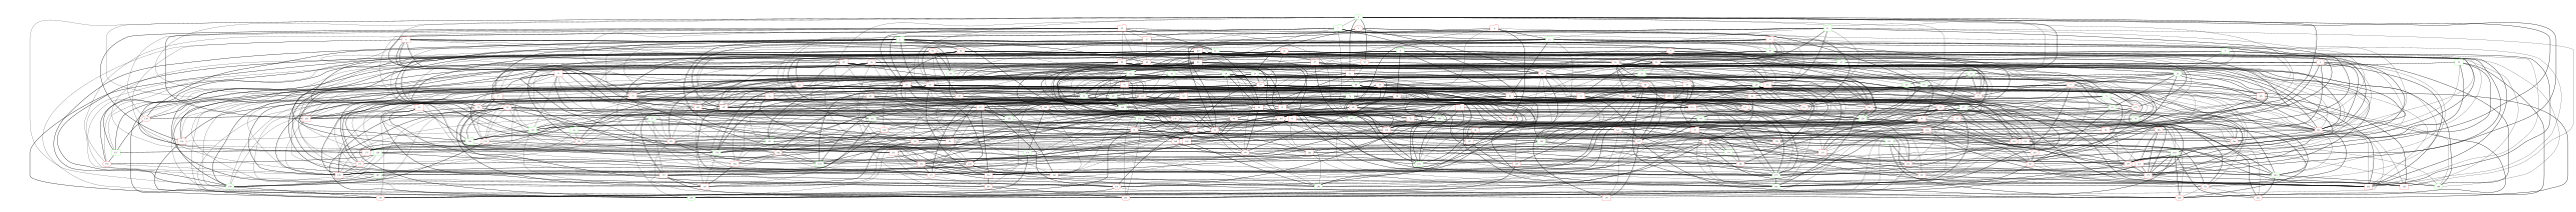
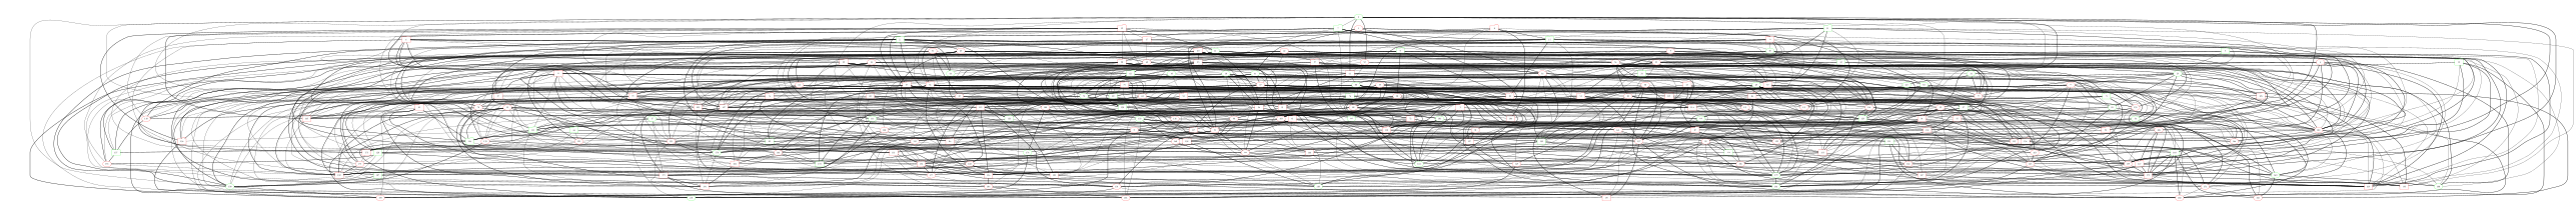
  graph {
    fontname="EB Garamond"
    node [color=red fillcolor=white fixedsize=true fontname="EB Garamond" shape=ellipse style=filled]
    edge [fontname="EB Garamond" style=bold]
    0 [color=green shape=folder]
    33 [shape=folder]
    165
    107 [shape=folder]
    159
    54 [color=green]
    100
    117 [shape=folder]
    139
    85 [shape=folder]
    57 [shape=folder]
    58
    161 [color=green]
    130 [color=green shape=folder]
    36 [shape=folder]
    199
    94 [shape=folder]
    89 [color=green shape=folder]
    91
    110 [shape=folder]
    49
    95 [shape=folder]
    81 [color=green]
    56
    181 [color=green]
    176
    177
    127 [shape=folder]
    171 [shape=folder]
    185
    172 [shape=folder]
    167 [shape=folder]
    145
    116 [color=green shape=folder]
    164
    183 [shape=folder]
    173 [shape=folder]
    174 [color=green]
    133 [color=green]
    158 [shape=folder]
    150 [color=green shape=folder]
    191
    152 [shape=folder]
    134 [shape=folder]
    154 [shape=folder]
    163
    140 [color=green shape=folder]
    170 [color=green shape=folder]
    179 [color=green]
    112 [shape=folder]
    194 [shape=folder]
    115 [color=green shape=folder]
    70
    97 [color=green shape=folder]
    162
    144
    124 [color=green shape=folder]
    138
    88
    146
    142 [color=green]
    182 [shape=folder]
    160 [color=green]
    68 [shape=folder]
    189 [color=green]
    104 [shape=folder]
    79 [shape=folder]
    82 [color=green shape=folder]
    63
    103
    132 [shape=folder]
    186 [shape=folder]
    122
    90
    131
    178 [color=green]
    128 [color=green shape=folder]
    157
    148
    192
    120 [color=green shape=folder]
    136
    143 [shape=folder]
    169 [shape=folder]
    101 [color=green]
    118
    149
    113
    98
    106
    80 [color=green]
    184
    198 [color=green]
    188 [color=green]
    187 [color=green shape=folder]
    114 [shape=folder]
    190 [color=green]
    175
    195
    111 [color=green]
    166 [shape=folder]
    135
    151 [shape=folder]
    99
    129 [color=green shape=folder]
    119
    168
    193 [shape=folder]
    155 [shape=folder]
    180
    197 [shape=folder]
    156 [shape=folder]
    137 [color=green shape=folder]
    153
    196
    126 [color=green shape=folder]
    108
    147 [shape=folder]
    86 [shape=folder]
    1
    48
    17 [shape=folder]
    55 [shape=folder]
    46 [color=green]
    102
    73 [color=green]
    61 [shape=folder]
    125
    64 [color=green]
    26 [color=green]
    67
    92
    84 [shape=folder]
    105 [shape=folder]
    96 [shape=folder]
    34
    71 [color=green shape=folder]
    65 [shape=folder]
    83
    69 [color=green]
    87 [shape=folder]
    109 [shape=folder]
    62 [color=green shape=folder]
    76 [color=green shape=folder]
    93 [shape=folder]
    141 [color=green]
    77
    2 [color=green]
    7 [color=green shape=folder]
    52
    50 [color=green]
    78
    72 [shape=folder]
    74 [shape=folder]
    15 [color=green shape=folder]
    121
    28 [shape=folder]
    29 [color=green]
    30 [color=green]
    41
    43 [color=green shape=folder]
    51 [shape=folder]
    3 [shape=folder]
    45 [shape=folder]
    4
    123 [shape=folder]
    5 [color=green shape=folder]
    35
    39
    44 [color=green shape=folder]
    6 [shape=folder]
    32 [shape=folder]
    37 [shape=folder]
    59 [shape=folder]
    8 [shape=folder]
    9
    10 [shape=folder]
    11 [color=green shape=folder]
    12 [shape=folder]
    21 [shape=folder]
    24 [color=green shape=folder]
    13 [color=green shape=folder]
    40 [color=green]
    53 [shape=folder]
    75 [shape=folder]
    14 [color=green]
    60 [color=green]
    16
    18 [color=green]
    19
    20 [shape=folder]
    27 [shape=folder]
    22 [shape=folder]
    47 [color=green]
    23 [color=green shape=folder]
    38
    25
    31
    42
    66
    0 -- 33
    0 -- 165
    0 -- 107 [style=solid]
    0 -- 159 [style=solid]
    0 -- 54 [style=solid]
    0 -- 100
    0 -- 117
    0 -- 139
    0 -- 85
    0 -- 57 [style=solid]
    0 -- 58
    33 -- 161
    33 -- 130
    33 -- 36 [style=solid]
    33 -- 199
    33 -- 94 [style=solid]
    33 -- 89 [style=solid]
    33 -- 91
    33 -- 110
    33 -- 49 [style=solid]
    33 -- 95
    33 -- 81
    33 -- 56
    165 -- 181
    165 -- 176 [style=solid]
    107 -- 177
    107 -- 127
    107 -- 171
    159 -- 185
    159 -- 172
    159 -- 167 [style=solid]
    54 -- 176
    54 -- 145
    54 -- 116
    54 -- 164 [style=solid]
    100 -- 117 [style=solid]
    100 -- 164 [style=solid]
    100 -- 183 [style=solid]
    100 -- 173 [style=solid]
    100 -- 174
    100 -- 133
    117 -- 172 [style=solid]
    117 -- 158 [style=solid]
    117 -- 150
    117 -- 191
    117 -- 152
    117 -- 134 [style=solid]
    139 -- 154
    139 -- 163 [style=solid]
    139 -- 140 [style=solid]
    85 -- 181
    85 -- 158
    85 -- 134
    85 -- 170
    85 -- 179
    85 -- 112
    57 -- 134 [style=solid]
    57 -- 194
    57 -- 115 [style=solid]
    57 -- 70
    58 -- 107 [style=solid]
    58 -- 95 [style=solid]
    58 -- 152
    58 -- 97 [style=solid]
    58 -- 162
    58 -- 144
    58 -- 124
    58 -- 138 [style=solid]
    58 -- 88
    130 -- 146 [style=solid]
    130 -- 142
    36 -- 107
    36 -- 54
    36 -- 89
    36 -- 181
    36 -- 127 [style=solid]
    36 -- 158 [style=solid]
    36 -- 150
    36 -- 154
    36 -- 182
    36 -- 160
    36 -- 68 [style=solid]
    36 -- 189 [style=solid]
    36 -- 104
    36 -- 79
    36 -- 82 [style=solid]
    36 -- 63 [style=solid]
    94 -- 154 [style=solid]
    94 -- 144
    94 -- 124 [style=solid]
    94 -- 103 [style=solid]
    94 -- 132
    89 -- 100
    89 -- 91
    89 -- 183 [style=solid]
    89 -- 186 [style=solid]
    89 -- 122 [style=solid]
    89 -- 90 [style=solid]
    91 -- 181 [style=solid]
    91 -- 140 [style=solid]
    91 -- 170
    91 -- 144
    91 -- 131
    91 -- 178
    91 -- 128
    110 -- 122 [style=solid]
    110 -- 178 [style=solid]
    110 -- 157
    110 -- 148 [style=solid]
    49 -- 161
    49 -- 199 [style=solid]
    49 -- 95
    49 -- 192
    49 -- 120 [style=solid]
    49 -- 136
    49 -- 143
    95 -- 169 [style=solid]
    95 -- 101
    95 -- 118
    81 -- 164
    81 -- 158 [style=solid]
    81 -- 163
    81 -- 103
    56 -- 179 [style=solid]
    56 -- 115 [style=solid]
    56 -- 189
    56 -- 104 [style=solid]
    56 -- 178
    56 -- 149 [style=solid]
    56 -- 113
    56 -- 98 [style=solid]
    56 -- 106
    56 -- 80
    176 -- 192 [style=solid]
    176 -- 180 [style=solid]
    177 -- 184 [style=solid]
    127 -- 179
    127 -- 184 [style=solid]
    171 -- 185
    171 -- 194
    171 -- 189
    172 -- 176 [style=solid]
    172 -- 191 [style=solid]
    172 -- 193
    167 -- 169
    145 -- 167
    145 -- 191 [style=solid]
    145 -- 157 [style=solid]
    116 -- 173 [style=solid]
    116 -- 146 [style=solid]
    116 -- 198
    164 -- 188 [style=solid]
    183 -- 189
    173 -- 175 [style=solid]
    174 -- 199
    133 -- 176
    133 -- 185 [style=solid]
    133 -- 138 [style=solid]
    133 -- 148
    133 -- 193
    133 -- 155 [style=solid]
    158 -- 189
    158 -- 187
    150 -- 159
    150 -- 154
    150 -- 179
    150 -- 166
    191 -- 198
    191 -- 197 [style=solid]
    152 -- 176
    152 -- 177
    152 -- 154
    152 -- 187 [style=solid]
    134 -- 140
    134 -- 196 [style=solid]
    154 -- 184
    163 -- 165
    163 -- 172 [style=solid]
    163 -- 168 [style=solid]
    140 -- 159
    140 -- 199
    140 -- 172
    140 -- 179 [style=solid]
    140 -- 192
    140 -- 180
    179 -- 181
    112 -- 177 [style=solid]
    112 -- 173
    112 -- 191
    112 -- 154
    112 -- 194
    112 -- 142 [style=solid]
    112 -- 136 [style=solid]
    112 -- 196
    112 -- 126
    115 -- 116
    115 -- 194 [style=solid]
    115 -- 146 [style=solid]
    115 -- 122
    115 -- 135 [style=solid]
    115 -- 156 [style=solid]
    70 -- 179
    70 -- 182
    70 -- 190 [style=solid]
    70 -- 168
    97 -- 172
    97 -- 163
    97 -- 182 [style=solid]
    97 -- 103
    162 -- 172 [style=solid]
    162 -- 179
    162 -- 197 [style=solid]
    144 -- 194 [style=solid]
    144 -- 189 [style=solid]
    144 -- 149
    124 -- 196 [style=solid]
    138 -- 179 [style=solid]
    138 -- 146
    138 -- 182
    88 -- 179
    88 -- 104 [style=solid]
    88 -- 90 [style=solid]
    88 -- 178 [style=solid]
    88 -- 143
    88 -- 175 [style=solid]
    88 -- 155
    88 -- 196
    146 -- 177 [style=solid]
    146 -- 170
    146 -- 182 [style=solid]
    146 -- 186
    142 -- 181 [style=solid]
    182 -- 198 [style=solid]
    160 -- 192
    160 -- 188
    68 -- 94 [style=solid]
    68 -- 183 [style=solid]
    68 -- 158
    68 -- 97
    68 -- 186 [style=solid]
    68 -- 131 [style=solid]
    68 -- 187 [style=solid]
    68 -- 114
    104 -- 161 [style=solid]
    79 -- 112
    79 -- 120
    79 -- 184 [style=solid]
    79 -- 190 [style=solid]
    79 -- 175
    79 -- 195 [style=solid]
    79 -- 111
    82 -- 170 [style=solid]
    82 -- 146 [style=solid]
    82 -- 120
    82 -- 166 [style=solid]
    63 -- 127 [style=solid]
    63 -- 145
    63 -- 112
    63 -- 135 [style=solid]
    63 -- 151 [style=solid]
    63 -- 99
    103 -- 145
    103 -- 158 [style=solid]
    103 -- 115
    103 -- 157 [style=solid]
    103 -- 135 [style=solid]
    103 -- 155 [style=solid]
    132 -- 165 [style=solid]
    132 -- 158
    132 -- 189
    132 -- 169
    132 -- 155 [style=solid]
    186 -- 194
    122 -- 163
    122 -- 155 [style=solid]
    122 -- 137
    90 -- 117
    90 -- 91
    90 -- 182
    90 -- 128 [style=solid]
    90 -- 113
    90 -- 175
    90 -- 108 [style=solid]
    131 -- 185 [style=solid]
    131 -- 173 [style=solid]
    131 -- 170
    131 -- 144
    131 -- 178
    178 -- 194 [style=solid]
    128 -- 162
    128 -- 166 [style=solid]
    128 -- 180
    157 -- 172 [style=solid]
    157 -- 173 [style=solid]
    157 -- 162 [style=solid]
    157 -- 198 [style=solid]
    157 -- 180
    157 -- 197
    148 -- 159
    148 -- 173 [style=solid]
    120 -- 154
    120 -- 190 [style=solid]
    120 -- 175 [style=solid]
    120 -- 153
    136 -- 165 [style=solid]
    136 -- 174
    143 -- 182 [style=solid]
    101 -- 110
    101 -- 164
    101 -- 191
    118 -- 137
    149 -- 199
    149 -- 160
    113 -- 188 [style=solid]
    113 -- 166
    98 -- 161
    98 -- 127
    106 -- 181
    106 -- 113
    106 -- 198 [style=solid]
    106 -- 129
    106 -- 180
    80 -- 89 [style=solid]
    80 -- 110
    80 -- 95 [style=solid]
    80 -- 177
    80 -- 127
    80 -- 191 [style=solid]
    80 -- 160
    80 -- 189
    80 -- 178
    80 -- 166 [style=solid]
    80 -- 86 [style=solid]
    184 -- 185
    187 -- 190
    114 -- 181 [style=solid]
    114 -- 179 [style=solid]
    114 -- 146
    114 -- 129 [style=solid]
    114 -- 119 [style=solid]
    190 -- 199
    175 -- 182
    111 -- 171
    111 -- 145 [style=solid]
    111 -- 160
    111 -- 178 [style=solid]
    166 -- 182
    166 -- 180 [style=solid]
    135 -- 190
    135 -- 151
    151 -- 172 [style=solid]
    151 -- 191 [style=solid]
    151 -- 152
    99 -- 181 [style=solid]
    99 -- 154
    99 -- 124
    99 -- 160
    99 -- 186
    99 -- 169
    99 -- 198
    129 -- 165
    129 -- 171
    129 -- 172
    129 -- 131 [style=solid]
    119 -- 170
    119 -- 194 [style=solid]
    119 -- 124 [style=solid]
    119 -- 198 [style=solid]
    168 -- 171
    168 -- 183
    168 -- 180
    155 -- 161
    155 -- 162
    155 -- 188 [style=solid]
    156 -- 198
    137 -- 153
    153 -- 182 [style=solid]
    126 -- 150 [style=solid]
    126 -- 138
    108 -- 172
    108 -- 119
    108 -- 147
    147 -- 185
    147 -- 172
    147 -- 191 [style=solid]
    147 -- 160
    86 -- 94 [style=solid]
    86 -- 150
    86 -- 132 [style=solid]
    86 -- 114 [style=solid]
    1 -- 56
    1 -- 195
    1 -- 48 [style=solid]
    1 -- 17 [style=solid]
    1 -- 55 [style=solid]
    1 -- 46
    48 -- 144 [style=solid]
    48 -- 82
    48 -- 102 [style=solid]
    48 -- 73 [style=solid]
    48 -- 61
    48 -- 125 [style=solid]
    17 -- 70 [style=solid]
    17 -- 178
    17 -- 169
    17 -- 86 [style=solid]
    17 -- 48 [style=solid]
    17 -- 64 [style=solid]
    17 -- 26 [style=solid]
-   55 -- 185 [style=solid]
+   55 -- 185
    55 -- 145 [style=solid]
    55 -- 160
    46 -- 95 [style=solid]
    46 -- 138 [style=solid]
    46 -- 192
    46 -- 135
    46 -- 193 [style=solid]
    46 -- 126
    46 -- 67
    102 -- 176
    102 -- 164
    102 -- 120
    102 -- 169 [style=solid]
    102 -- 198 [style=solid]
    73 -- 107
    73 -- 183 [style=solid]
    73 -- 146
    73 -- 120 [style=solid]
    73 -- 114
    73 -- 92
    61 -- 85 [style=solid]
    61 -- 94
    61 -- 152 [style=solid]
    61 -- 122 [style=solid]
    61 -- 80 [style=solid]
    61 -- 190
    61 -- 84 [style=solid]
    61 -- 105
    125 -- 181 [style=solid]
    125 -- 167 [style=solid]
    125 -- 148 [style=solid]
    64 -- 166
    26 -- 199
    26 -- 94
    26 -- 173
    26 -- 182 [style=solid]
    26 -- 128 [style=solid]
    26 -- 184 [style=solid]
    26 -- 147 [style=solid]
    26 -- 34
    26 -- 71
    67 -- 117
    67 -- 161
    67 -- 181
    67 -- 187 [style=solid]
    67 -- 190 [style=solid]
    67 -- 129
    67 -- 156
    67 -- 73
    67 -- 83 [style=solid]
    67 -- 76 [style=solid]
    67 -- 77
    92 -- 181 [style=solid]
    92 -- 127
    92 -- 134
    92 -- 111 [style=solid]
    92 -- 99
    92 -- 102
    92 -- 96
    84 -- 174 [style=solid]
    84 -- 168 [style=solid]
    105 -- 193
    105 -- 196
    96 -- 165 [style=solid]
    96 -- 199 [style=solid]
    96 -- 177
    96 -- 140 [style=solid]
    96 -- 115
    96 -- 157
    96 -- 198 [style=solid]
    96 -- 155
    96 -- 102 [style=solid]
    34 -- 172
    34 -- 64 [style=solid]
    34 -- 65
    34 -- 83
    34 -- 69 [style=solid]
    34 -- 87
    34 -- 109
    34 -- 62
    71 -- 165
    71 -- 107
    71 -- 176 [style=solid]
    71 -- 97
    71 -- 103
    71 -- 96 [style=solid]
    65 -- 179 [style=solid]
    65 -- 157
    65 -- 175 [style=solid]
    65 -- 99
    65 -- 197
    65 -- 108 [style=solid]
    65 -- 76 [style=solid]
    83 -- 159
    83 -- 130 [style=solid]
    83 -- 110 [style=solid]
    83 -- 169
    83 -- 184 [style=solid]
    83 -- 168
    83 -- 93
    69 -- 91
    69 -- 181 [style=solid]
    69 -- 172
    69 -- 150
    69 -- 70 [style=solid]
    69 -- 162 [style=solid]
    69 -- 182
    69 -- 106
    69 -- 195 [style=solid]
    69 -- 196
    69 -- 86 [style=solid]
    69 -- 73 [style=solid]
    69 -- 83 [style=solid]
    69 -- 141
    87 -- 165 [style=solid]
    87 -- 185 [style=solid]
    87 -- 167 [style=solid]
    87 -- 164 [style=solid]
    87 -- 144 [style=solid]
    87 -- 189 [style=solid]
    87 -- 187 [style=solid]
    87 -- 196
    109 -- 145 [style=solid]
    109 -- 116 [style=solid]
    109 -- 179
    109 -- 194 [style=solid]
    109 -- 115 [style=solid]
    109 -- 119 [style=solid]
    109 -- 141
    62 -- 130 [style=solid]
    62 -- 133
    62 -- 88
    62 -- 157
    62 -- 143 [style=solid]
    62 -- 73
    62 -- 67 [style=solid]
    76 -- 130 [style=solid]
    76 -- 179
    76 -- 88
    76 -- 182
    76 -- 122 [style=solid]
    76 -- 90
    76 -- 178
    76 -- 192 [style=solid]
    93 -- 144 [style=solid]
    93 -- 113 [style=solid]
    93 -- 147 [style=solid]
    141 -- 167
    141 -- 158 [style=solid]
    141 -- 157
    77 -- 139 [style=solid]
    77 -- 81 [style=solid]
    77 -- 136 [style=solid]
    77 -- 114 [style=solid]
    77 -- 195
    2 -- 159
    2 -- 36 [style=solid]
    2 -- 133 [style=solid]
    2 -- 154 [style=solid]
    2 -- 179
    2 -- 189 [style=solid]
    2 -- 82 [style=solid]
    2 -- 132
    2 -- 122 [style=solid]
    2 -- 190 [style=solid]
    2 -- 129 [style=solid]
    2 -- 168 [style=solid]
    2 -- 61
    2 -- 87
    2 -- 7 [style=solid]
    2 -- 52
    7 -- 110
    7 -- 79
    7 -- 63 [style=solid]
    7 -- 50
    7 -- 78 [style=solid]
    7 -- 72 [style=solid]
    7 -- 74 [style=solid]
    7 -- 15
    52 -- 159 [style=solid]
    52 -- 130 [style=solid]
    52 -- 95 [style=solid]
    52 -- 155
    52 -- 61 [style=solid]
    50 -- 181
    50 -- 140 [style=solid]
    50 -- 146 [style=solid]
    50 -- 98
    50 -- 175
    50 -- 102 [style=solid]
    50 -- 77
    50 -- 78 [style=solid]
    78 -- 164
    78 -- 82 [style=solid]
    78 -- 113 [style=solid]
    78 -- 198
    78 -- 99 [style=solid]
    78 -- 193
    78 -- 84 [style=solid]
    78 -- 121 [style=solid]
    72 -- 159
    72 -- 110 [style=solid]
    72 -- 152
    72 -- 122 [style=solid]
-   133 -- 78
+   72 -- 78
    74 -- 158
    74 -- 143
    74 -- 135 [style=solid]
    74 -- 168
    74 -- 125 [style=solid]
    15 -- 85
    15 -- 91
    15 -- 127 [style=solid]
    15 -- 173 [style=solid]
    15 -- 169 [style=solid]
    15 -- 86 [style=solid]
    15 -- 77
    15 -- 72
    15 -- 28
    15 -- 29 [style=solid]
    15 -- 30 [style=solid]
    121 -- 152 [style=solid]
    121 -- 187 [style=solid]
    28 -- 130
    28 -- 91 [style=solid]
    28 -- 95
    28 -- 186 [style=solid]
    28 -- 131
    28 -- 169
    28 -- 111
    28 -- 46
    28 -- 125 [style=solid]
    28 -- 121
    29 -- 81
    29 -- 134
    29 -- 162
    29 -- 169 [style=solid]
    29 -- 187 [style=solid]
    29 -- 156 [style=solid]
    29 -- 105
    29 -- 77
    29 -- 41
    30 -- 130
    30 -- 56 [style=solid]
    30 -- 172
    30 -- 79 [style=solid]
    30 -- 169
    30 -- 156
    30 -- 92
    30 -- 43 [style=solid]
    41 -- 139
    41 -- 89
    41 -- 177 [style=solid]
    41 -- 167 [style=solid]
    41 -- 179
    41 -- 194 [style=solid]
    41 -- 188 [style=solid]
    41 -- 111
    41 -- 155 [style=solid]
    41 -- 55 [style=solid]
    43 -- 81 [style=solid]
    43 -- 160 [style=solid]
    43 -- 86 [style=solid]
    43 -- 102
    43 -- 62
    43 -- 51 [style=solid]
    51 -- 139
    51 -- 185 [style=solid]
    51 -- 115
    51 -- 157
    51 -- 169
    51 -- 101 [style=solid]
    51 -- 195 [style=solid]
    51 -- 84 [style=solid]
    3 -- 161
    3 -- 154
    3 -- 141
    3 -- 45 [style=solid]
    45 -- 91
    45 -- 152
    45 -- 189 [style=solid]
    45 -- 82 [style=solid]
    45 -- 122 [style=solid]
    45 -- 98
    45 -- 119
    45 -- 180 [style=solid]
    45 -- 78
    4 -- 176 [style=solid]
    4 -- 132
    4 -- 136
    4 -- 169
    4 -- 118 [style=solid]
    4 -- 188
    4 -- 108
    4 -- 102
    4 -- 62 [style=solid]
    4 -- 123 [style=solid]
    123 -- 182 [style=solid]
    123 -- 169 [style=solid]
    123 -- 155 [style=solid]
    123 -- 125
    5 -- 134
    5 -- 70 [style=solid]
    5 -- 169 [style=solid]
    5 -- 102 [style=solid]
    5 -- 29 [style=solid]
    5 -- 35 [style=solid]
    5 -- 39
    35 -- 165
    35 -- 95 [style=solid]
    35 -- 164 [style=solid]
    35 -- 150 [style=solid]
    35 -- 142 [style=solid]
    35 -- 79
    35 -- 131 [style=solid]
    35 -- 184 [style=solid]
    35 -- 188
    35 -- 195
    35 -- 129 [style=solid]
    35 -- 197 [style=solid]
    35 -- 61
    35 -- 69 [style=solid]
    35 -- 51 [style=solid]
    35 -- 44 [style=solid]
    39 -- 199 [style=solid]
    39 -- 134
    39 -- 82 [style=solid]
    39 -- 103 [style=solid]
    39 -- 101
    39 -- 151
    39 -- 86 [style=solid]
    39 -- 125
    44 -- 173 [style=solid]
    44 -- 84
    44 -- 121 [style=solid]
    6 -- 107
    6 -- 178 [style=solid]
    6 -- 198 [style=solid]
    6 -- 64
    6 -- 26
    6 -- 84
    6 -- 96
    6 -- 109
    6 -- 32 [style=solid]
    6 -- 37 [style=solid]
    32 -- 68 [style=solid]
    32 -- 63
    32 -- 98 [style=solid]
    32 -- 187 [style=solid]
    32 -- 137 [style=solid]
    32 -- 153 [style=solid]
    32 -- 102
    32 -- 62
    32 -- 74 [style=solid]
    32 -- 59 [style=solid]
    37 -- 54 [style=solid]
    37 -- 57 [style=solid]
    37 -- 130 [style=solid]
    37 -- 110 [style=solid]
    37 -- 49 [style=solid]
    37 -- 185 [style=solid]
    37 -- 172
    37 -- 183
    37 -- 170
    37 -- 190
    37 -- 129
    37 -- 126 [style=solid]
    37 -- 109 [style=solid]
    37 -- 123 [style=solid]
    59 -- 133
    59 -- 150 [style=solid]
    59 -- 170
    59 -- 160 [style=solid]
    59 -- 99
    59 -- 180
    59 -- 86 [style=solid]
    59 -- 105
    59 -- 141 [style=solid]
    59 -- 72 [style=solid]
    59 -- 74
    8 -- 58 [style=solid]
    8 -- 91
    8 -- 144 [style=solid]
    8 -- 104
    8 -- 128 [style=solid]
    8 -- 15
    9 -- 89 [style=solid]
    9 -- 158 [style=solid]
    9 -- 186 [style=solid]
    9 -- 90 [style=solid]
    9 -- 188 [style=solid]
    9 -- 92 [style=solid]
    9 -- 34
    9 -- 141
    9 -- 41 [style=solid]
    9 -- 59 [style=solid]
    10 -- 171 [style=solid]
    10 -- 116
    10 -- 154
    10 -- 143 [style=solid]
    10 -- 184
    11 -- 56 [style=solid]
    11 -- 114 [style=solid]
    11 -- 193 [style=solid]
    11 -- 153 [style=solid]
    11 -- 108 [style=solid]
    11 -- 69
    11 -- 93
    11 -- 78 [style=solid]
    11 -- 15 [style=solid]
    11 -- 35
    11 -- 37
    12 -- 90 [style=solid]
    12 -- 131 [style=solid]
    12 -- 143
    12 -- 118 [style=solid]
    12 -- 156
    12 -- 17 [style=solid]
    12 -- 26
    12 -- 72 [style=solid]
    12 -- 28 [style=solid]
    12 -- 37
    12 -- 21 [style=solid]
    21 -- 107
    21 -- 117 [style=solid]
    21 -- 36
    21 -- 105 [style=solid]
    21 -- 69 [style=solid]
    21 -- 87 [style=solid]
    21 -- 28 [style=solid]
    21 -- 30 [style=solid]
    21 -- 51
    21 -- 24 [style=solid]
    24 -- 159 [style=solid]
    24 -- 110 [style=solid]
    24 -- 177 [style=solid]
    24 -- 103 [style=solid]
    24 -- 132
    24 -- 86 [style=solid]
-   24 -- 121
    24 -- 59
    13 -- 159
    13 -- 162 [style=solid]
    13 -- 180
    13 -- 126 [style=solid]
    13 -- 147
    13 -- 40 [style=solid]
    40 -- 173 [style=solid]
    40 -- 68 [style=solid]
    40 -- 122 [style=solid]
    40 -- 53 [style=solid]
    40 -- 75
    53 -- 107 [style=solid]
    53 -- 70
    53 -- 162 [style=solid]
    53 -- 55 [style=solid]
    53 -- 102
    53 -- 84
    75 -- 161 [style=solid]
    75 -- 89 [style=solid]
    75 -- 91 [style=solid]
    75 -- 110 [style=solid]
    75 -- 97
    75 -- 186 [style=solid]
    75 -- 143 [style=solid]
    75 -- 119 [style=solid]
    75 -- 84 [style=solid]
    75 -- 123 [style=solid]
    14 -- 172 [style=solid]
    14 -- 102
    14 -- 77
    14 -- 37 [style=solid]
    14 -- 60
    60 -- 122 [style=solid]
    60 -- 195
    16 -- 116
    16 -- 183 [style=solid]
    16 -- 152 [style=solid]
    16 -- 140
    16 -- 194
    16 -- 106
    16 -- 197 [style=solid]
    16 -- 137
    16 -- 62 [style=solid]
    16 -- 51 [style=solid]
    16 -- 18 [style=solid]
    18 -- 165
    18 -- 107 [style=solid]
    18 -- 94
    18 -- 185 [style=solid]
    18 -- 194 [style=solid]
    18 -- 124
    18 -- 90 [style=solid]
    18 -- 102 [style=solid]
    18 -- 67
    19 -- 159
    19 -- 116
    19 -- 191
    19 -- 152 [style=solid]
    19 -- 144
    19 -- 148 [style=solid]
    19 -- 143
    19 -- 198
    19 -- 190 [style=solid]
    19 -- 135 [style=solid]
    19 -- 78
    19 -- 72 [style=solid]
    20 -- 33
    20 -- 152
    20 -- 146 [style=solid]
    20 -- 63 [style=solid]
    20 -- 157 [style=solid]
    20 -- 113 [style=solid]
    20 -- 126
    20 -- 109 [style=solid]
    20 -- 93
    20 -- 77
    20 -- 27
    27 -- 107 [style=solid]
    27 -- 161
    27 -- 56
    27 -- 171
    27 -- 79 [style=solid]
    27 -- 106
    27 -- 129
    22 -- 85
    22 -- 36 [style=solid]
    22 -- 110
    22 -- 95 [style=solid]
    22 -- 171
    22 -- 115 [style=solid]
    22 -- 162 [style=solid]
    22 -- 131 [style=solid]
    22 -- 143 [style=solid]
    22 -- 118
    22 -- 119 [style=solid]
    22 -- 47
    47 -- 171 [style=solid]
    47 -- 116
    47 -- 131 [style=solid]
    47 -- 196
    47 -- 78
    23 -- 107 [style=solid]
    23 -- 130
    23 -- 183
    23 -- 138 [style=solid]
    23 -- 63 [style=solid]
    23 -- 103 [style=solid]
    23 -- 90
    23 -- 131
    23 -- 118
    23 -- 190
    23 -- 151
    23 -- 129
    23 -- 196
    23 -- 48
    23 -- 121 [style=solid]
    23 -- 38 [style=solid]
    23 -- 25
    38 -- 130 [style=solid]
    38 -- 181
    38 -- 149
    38 -- 114
    38 -- 102 [style=solid]
    38 -- 73 [style=solid]
    38 -- 72
    38 -- 123
    25 -- 107 [style=solid]
    25 -- 139 [style=solid]
    25 -- 110
    25 -- 150 [style=solid]
    25 -- 191 [style=solid]
    25 -- 115
    25 -- 70
    25 -- 151
    25 -- 168
    25 -- 29
    25 -- 35
    25 -- 59
    31 -- 33 [style=solid]
    31 -- 49
    31 -- 178
    31 -- 190
    31 -- 166 [style=solid]
    31 -- 137
    31 -- 64
    42 -- 57
    42 -- 193 [style=solid]
    42 -- 153
    42 -- 48 [style=solid]
    42 -- 102
    42 -- 67 [style=solid]
    42 -- 50
    42 -- 60 [style=solid]
    42 -- 66
    66 -- 107
    66 -- 179
    66 -- 82 [style=solid]
    66 -- 198 [style=solid]
    66 -- 86 [style=solid]
-   66 -- 73
+   66 -- 142
    66 -- 109
    66 -- 121 [style=solid]
  }
